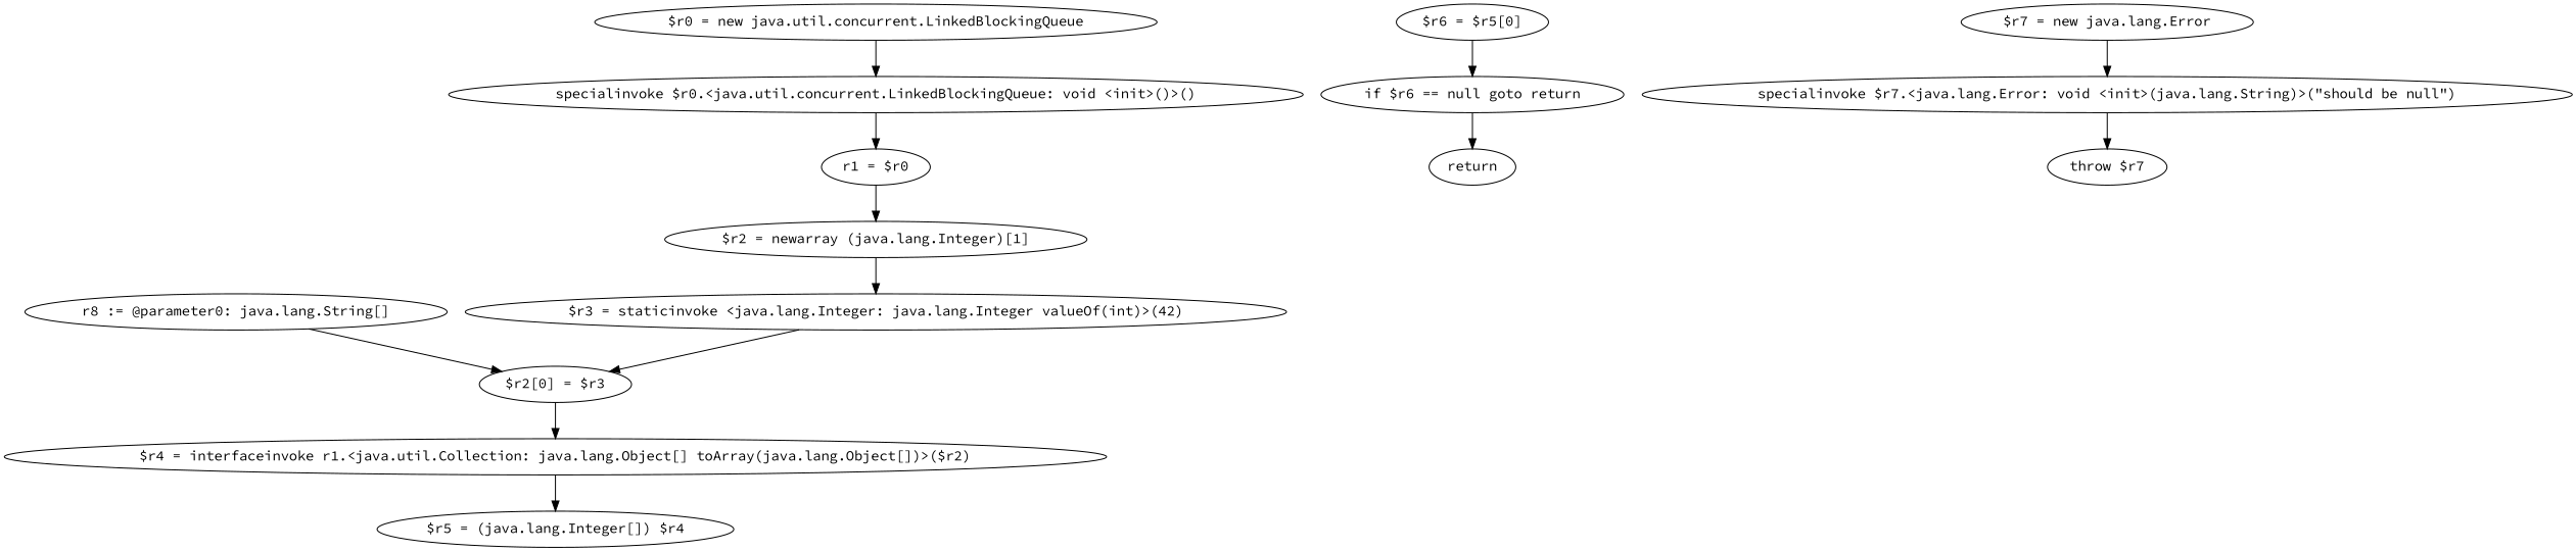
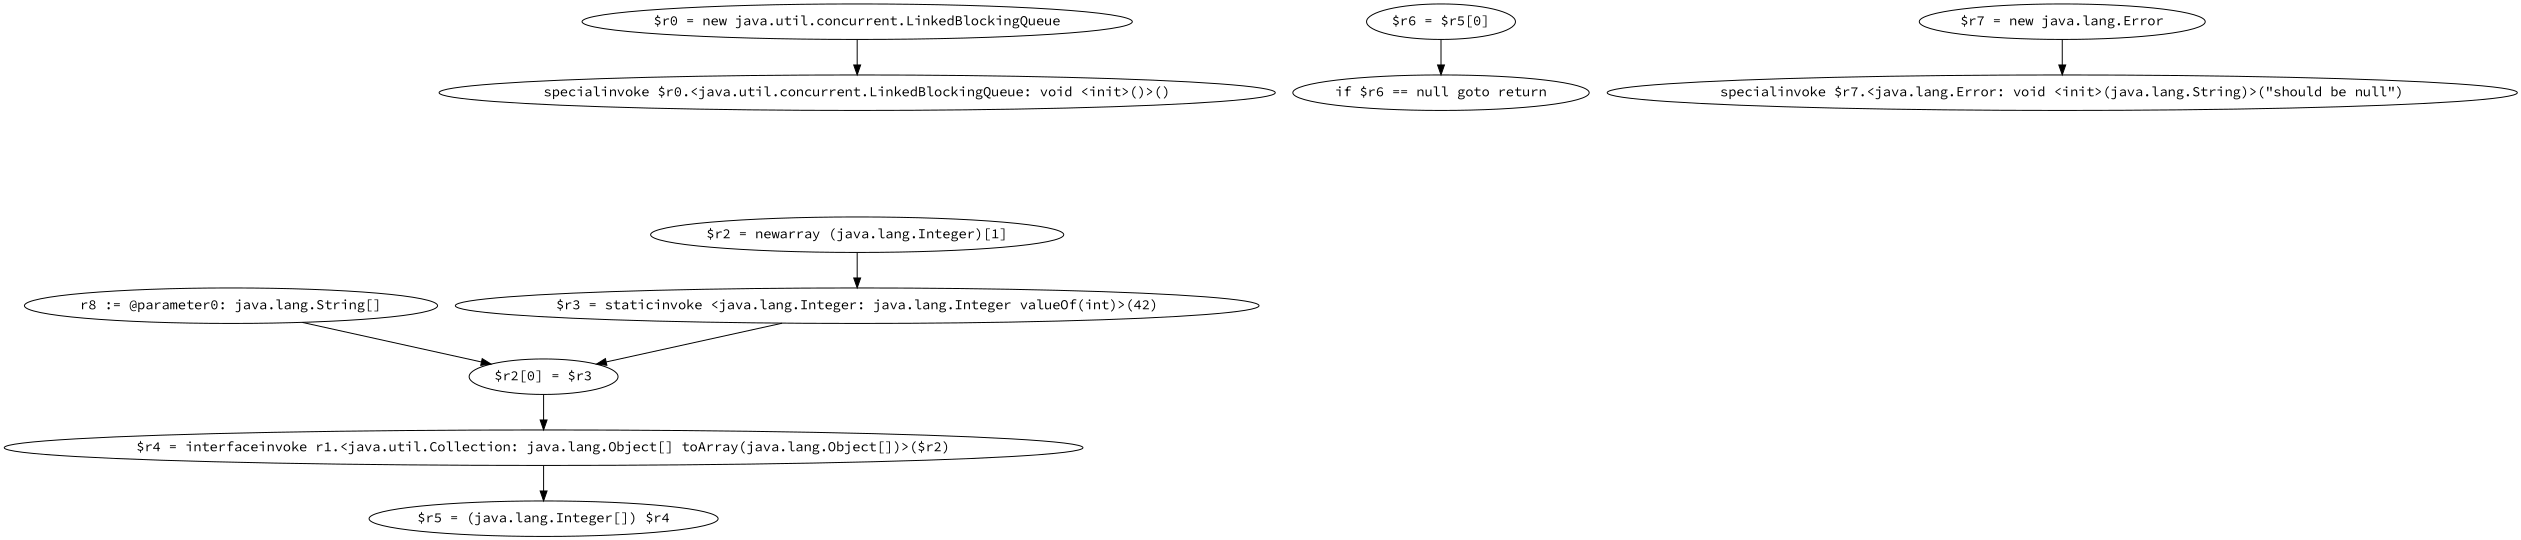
  digraph {
    fontname="Source Code Pro"
    node [fontname="Source Code Pro"]
    edge [fontname="Source Code Pro"]
    "r8 := @parameter0: java.lang.String[]"
    "$r2[0] = $r3"
    "$r0 = new java.util.concurrent.LinkedBlockingQueue"
    "specialinvoke $r0.<java.util.concurrent.LinkedBlockingQueue: void <init>()>()"
-   "r1 = $r0"
    "$r2 = newarray (java.lang.Integer)[1]"
    "$r3 = staticinvoke <java.lang.Integer: java.lang.Integer valueOf(int)>(42)"
    "$r4 = interfaceinvoke r1.<java.util.Collection: java.lang.Object[] toArray(java.lang.Object[])>($r2)"
    "$r5 = (java.lang.Integer[]) $r4"
    "$r6 = $r5[0]"
    "if $r6 == null goto return"
-   return
    "$r7 = new java.lang.Error"
    "specialinvoke $r7.<java.lang.Error: void <init>(java.lang.String)>(\"should be null\")"
-   "throw $r7"
    "r8 := @parameter0: java.lang.String[]" -> "$r2[0] = $r3"
    "$r2[0] = $r3" -> "$r4 = interfaceinvoke r1.<java.util.Collection: java.lang.Object[] toArray(java.lang.Object[])>($r2)"
    "$r0 = new java.util.concurrent.LinkedBlockingQueue" -> "specialinvoke $r0.<java.util.concurrent.LinkedBlockingQueue: void <init>()>()"
-   "specialinvoke $r0.<java.util.concurrent.LinkedBlockingQueue: void <init>()>()" -> "r1 = $r0"
-   "r1 = $r0" -> "$r2 = newarray (java.lang.Integer)[1]"
    "$r2 = newarray (java.lang.Integer)[1]" -> "$r3 = staticinvoke <java.lang.Integer: java.lang.Integer valueOf(int)>(42)"
    "$r3 = staticinvoke <java.lang.Integer: java.lang.Integer valueOf(int)>(42)" -> "$r2[0] = $r3"
    "$r4 = interfaceinvoke r1.<java.util.Collection: java.lang.Object[] toArray(java.lang.Object[])>($r2)" -> "$r5 = (java.lang.Integer[]) $r4"
    "$r6 = $r5[0]" -> "if $r6 == null goto return"
-   "if $r6 == null goto return" -> return
    "$r7 = new java.lang.Error" -> "specialinvoke $r7.<java.lang.Error: void <init>(java.lang.String)>(\"should be null\")"
-   "specialinvoke $r7.<java.lang.Error: void <init>(java.lang.String)>(\"should be null\")" -> "throw $r7"
  }
